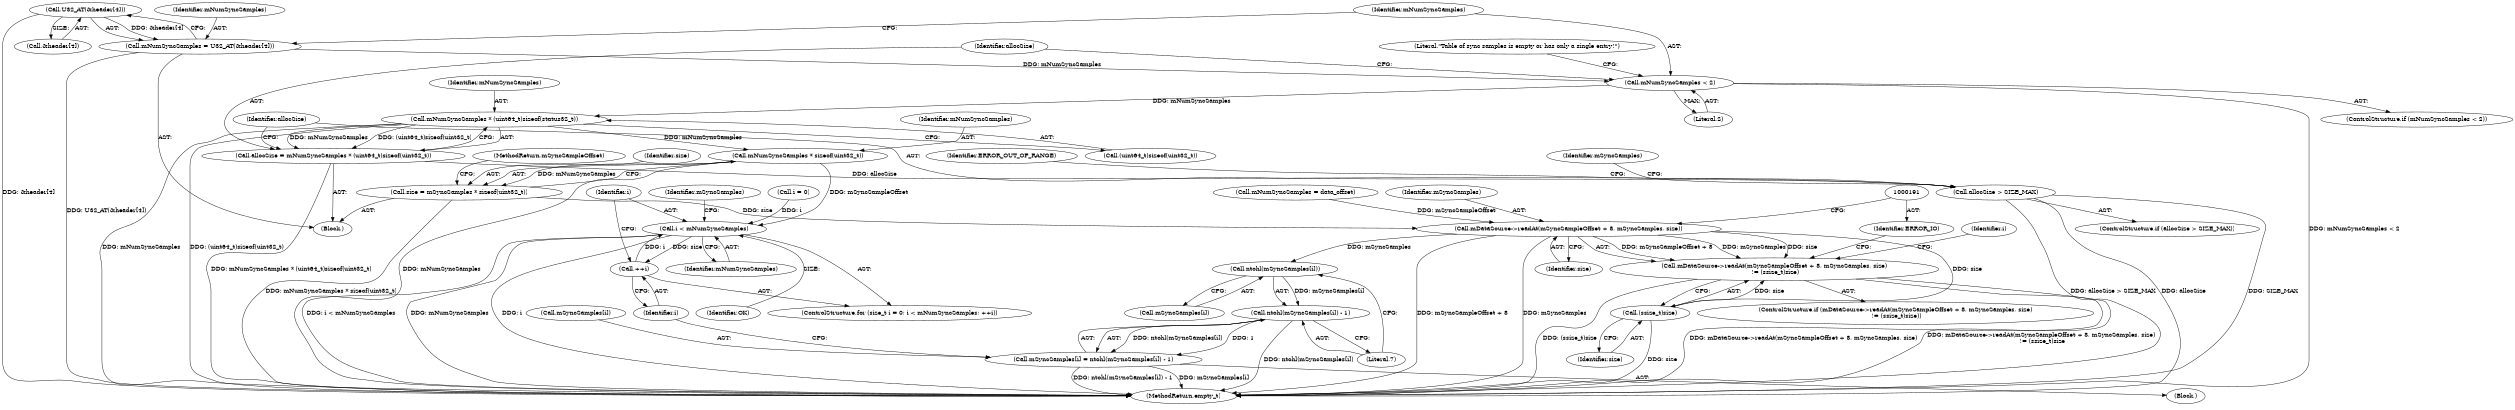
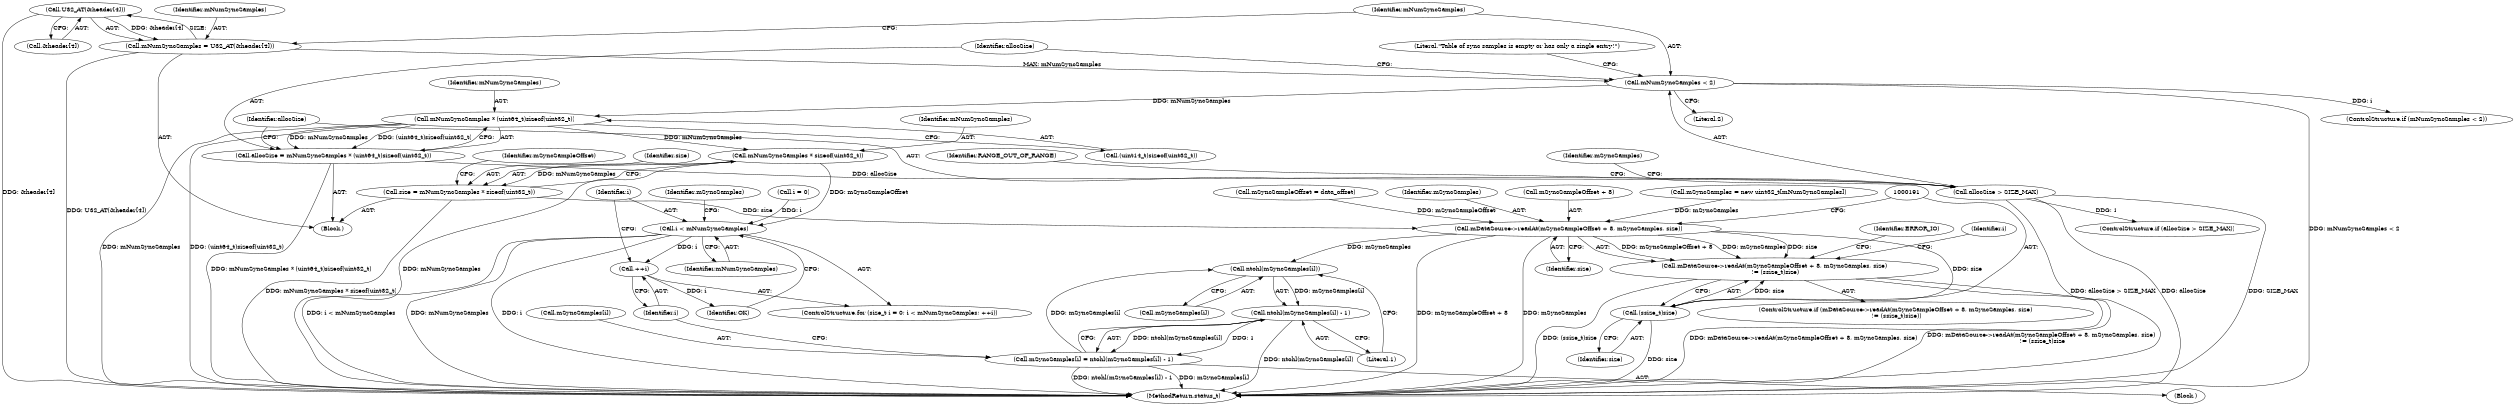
  digraph {
    n1 [label="(Call,U32_AT(&header[4]))"]
    n2 [label="(Call,mNumSyncSamples = U32_AT(&header[4]))"]
-   n3 [label="(MethodReturn,empty_t)"]
+   n3 [label="(MethodReturn,status_t)"]
    n4 [label="(Call,&header[4])"]
    n5 [label="(Call,mNumSyncSamples < 2)"]
    n6 [label="(Block,)"]
-   n7 [label="(Call,mNumSyncSamples * (uint64_t)sizeof(status32_t))"]
+   n7 [label="(Call,mNumSyncSamples * (uint64_t)sizeof(uint32_t))"]
    n8 [label="(ControlStructure,if (mNumSyncSamples < 2))"]
    n9 [label="(Literal,2)"]
    n10 [label="(Call,allocSize = mNumSyncSamples * (uint64_t)sizeof(uint32_t))"]
    n11 [label="(Call,mNumSyncSamples * sizeof(uint32_t))"]
-   n12 [label="(Call,(uint64_t)sizeof(uint32_t))"]
+   n12 [label="(Call,(uint14_t)sizeof(uint32_t))"]
    n13 [label="(Call,allocSize > SIZE_MAX)"]
-   n14 [label="(Call,size = mSyncSamples * sizeof(uint32_t))"]
+   n14 [label="(Call,size = mNumSyncSamples * sizeof(uint32_t))"]
    n15 [label="(Call,i < mNumSyncSamples)"]
    n16 [label="(ControlStructure,if (allocSize > SIZE_MAX))"]
    n17 [label="(Call,mDataSource->readAt(mSyncSampleOffset + 8, mSyncSamples, size))"]
    n18 [label="(Call,++i)"]
    n19 [label="(Identifier,mNumSyncSamples)"]
    n20 [label="(ControlStructure,for (size_t i = 0; i < mNumSyncSamples; ++i))"]
    n21 [label="(Call,mDataSource->readAt(mSyncSampleOffset + 8, mSyncSamples, size)\n != (ssize_t)size)"]
    n22 [label="(Call,(ssize_t)size)"]
    n23 [label="(Call,ntohl(mSyncSamples[i]))"]
    n24 [label="(Identifier,size)"]
    n25 [label="(ControlStructure,if (mDataSource->readAt(mSyncSampleOffset + 8, mSyncSamples, size)\n != (ssize_t)size))"]
    n26 [label="(Identifier,size)"]
    n27 [label="(Call,ntohl(mSyncSamples[i]) - 1)"]
    n28 [label="(Call,mSyncSamples[i])"]
    n29 [label="(Call,mSyncSamples[i] = ntohl(mSyncSamples[i]) - 1)"]
-   n30 [label="(Literal,7)"]
+   n30 [label="(Literal,1)"]
    n31 [label="(Block,)"]
    n32 [label="(Identifier,i)"]
    n33 [label="(Literal,\"Table of sync samples is empty or has only a single entry!\")"]
    n34 [label="(Identifier,mNumSyncSamples)"]
    n35 [label="(Identifier,ERROR_IO)"]
+   n36 [label="(Call,mSyncSampleOffset + 8)"]
    n37 [label="(Call,mSyncSamples[i])"]
    n38 [label="(Identifier,mNumSyncSamples)"]
    n39 [label="(Identifier,OK)"]
-   n40 [label="(Identifier,ERROR_OUT_OF_RANGE)"]
+   n40 [label="(Identifier,RANGE_OUT_OF_RANGE)"]
    n41 [label="(Identifier,allocSize)"]
+   n42 [label="(Call,mSyncSamples = new uint32_t[mNumSyncSamples])"]
    n43 [label="(Identifier,mNumSyncSamples)"]
    n44 [label="(Identifier,i)"]
    n45 [label="(Identifier,mSyncSamples)"]
-   n46 [label="(MethodReturn,mSyncSampleOffset)"]
+   n46 [label="(Identifier,mSyncSampleOffset)"]
    n47 [label="(Identifier,size)"]
    n48 [label="(Identifier,mNumSyncSamples)"]
-   n49 [label="(Call,mNumSyncSamples = data_offset)"]
+   n49 [label="(Call,mSyncSampleOffset = data_offset)"]
    n50 [label="(Identifier,i)"]
    n51 [label="(Call,i = 0)"]
    n52 [label="(Identifier,allocSize)"]
    n53 [label="(Identifier,mSyncSamples)"]
    n54 [label="(Identifier,mSyncSamples)"]
    1000191
    n1 -> n2 [label="AST: "]
    n1 -> n2 [label="DDG: &header[4]"]
    n1 -> n3 [label="DDG: &header[4]"]
-   n1 -> n4 [label="SIZE: "]
-   n2 -> n1 [label="CFG: "]
+   n1 -> n4 [label="CFG: "]
+   n2 -> n1 [label="SIZE: "]
    n2 -> n3 [label="DDG: U32_AT(&header[4])"]
-   n2 -> n5 [label="DDG: mNumSyncSamples"]
+   n2 -> n5 [label="MAX: mNumSyncSamples"]
    n2 -> n6 [label="AST: "]
    n4 -> n1 [label="AST: "]
    n5 -> n3 [label="DDG: mNumSyncSamples < 2"]
    n5 -> n7 [label="DDG: mNumSyncSamples"]
-   n5 -> n8 [label="AST: "]
-   n5 -> n9 [label="MAX: "]
+   n5 -> n8 [label="DDG: i"]
+   n5 -> n9 [label="CFG: "]
    n7 -> n3 [label="DDG: (uint64_t)sizeof(uint32_t)"]
    n7 -> n3 [label="DDG: mNumSyncSamples"]
    n7 -> n10 [label="AST: "]
    n7 -> n10 [label="DDG: mNumSyncSamples"]
    n7 -> n10 [label="DDG: (uint64_t)sizeof(uint32_t)"]
    n7 -> n11 [label="DDG: mNumSyncSamples"]
    n7 -> n12 [label="CFG: "]
-   n9 -> n5 [label="AST: "]
+   n13 -> n5 [label="AST: "]
    n10 -> n3 [label="DDG: mNumSyncSamples * (uint64_t)sizeof(uint32_t)"]
    n10 -> n6 [label="AST: "]
    n10 -> n7 [label="CFG: "]
    n10 -> n13 [label="DDG: allocSize"]
    n11 -> n3 [label="DDG: mNumSyncSamples"]
    n11 -> n14 [label="AST: "]
    n11 -> n14 [label="DDG: mNumSyncSamples"]
    n11 -> n15 [label="DDG: mSyncSampleOffset"]
    n12 -> n7 [label="AST: "]
    n13 -> n3 [label="DDG: allocSize"]
    n13 -> n3 [label="DDG: SIZE_MAX"]
    n13 -> n3 [label="DDG: allocSize > SIZE_MAX"]
-   n13 -> n16 [label="AST: "]
+   n13 -> n16 [label="DDG: 1"]
    n14 -> n3 [label="DDG: mNumSyncSamples * sizeof(uint32_t)"]
    n14 -> n6 [label="AST: "]
    n14 -> n11 [label="CFG: "]
    n14 -> n17 [label="DDG: size"]
    n15 -> n3 [label="DDG: i < mNumSyncSamples"]
    n15 -> n3 [label="DDG: mNumSyncSamples"]
    n15 -> n3 [label="DDG: i"]
-   n15 -> n18 [label="DDG: size"]
+   n15 -> n18 [label="DDG: i"]
    n15 -> n19 [label="CFG: "]
    n15 -> n20 [label="AST: "]
    n17 -> n3 [label="DDG: mSyncSampleOffset + 8"]
    n17 -> n3 [label="DDG: mSyncSamples"]
    n17 -> n21 [label="AST: "]
    n17 -> n21 [label="DDG: mSyncSampleOffset + 8"]
    n17 -> n21 [label="DDG: mSyncSamples"]
    n17 -> n21 [label="DDG: size"]
    n17 -> n22 [label="DDG: size"]
    n17 -> n23 [label="DDG: mSyncSamples"]
    n17 -> n24 [label="CFG: "]
-   n18 -> n15 [label="DDG: i"]
+   n18 -> n39 [label="DDG: i"]
    n18 -> n20 [label="AST: "]
    n18 -> n32 [label="CFG: "]
    n19 -> n15 [label="AST: "]
    n21 -> n3 [label="DDG: (ssize_t)size"]
    n21 -> n3 [label="DDG: mDataSource->readAt(mSyncSampleOffset + 8, mSyncSamples, size)"]
    n21 -> n3 [label="DDG: mDataSource->readAt(mSyncSampleOffset + 8, mSyncSamples, size)\n != (ssize_t)size"]
    n21 -> n22 [label="CFG: "]
    n21 -> n25 [label="AST: "]
    n22 -> n3 [label="DDG: size"]
    n22 -> n21 [label="AST: "]
    n22 -> n21 [label="DDG: size"]
    n22 -> n26 [label="CFG: "]
    n23 -> n27 [label="AST: "]
    n23 -> n27 [label="DDG: mSyncSamples[i]"]
    n23 -> n28 [label="CFG: "]
    n24 -> n17 [label="AST: "]
    n26 -> n22 [label="AST: "]
    n27 -> n3 [label="DDG: ntohl(mSyncSamples[i])"]
    n27 -> n29 [label="AST: "]
    n27 -> n29 [label="DDG: ntohl(mSyncSamples[i])"]
    n27 -> n29 [label="DDG: 1"]
    n27 -> n30 [label="CFG: "]
    n28 -> n23 [label="AST: "]
    n29 -> n3 [label="DDG: mSyncSamples[i]"]
    n29 -> n3 [label="DDG: ntohl(mSyncSamples[i]) - 1"]
-   n29 -> n27 [label="AST: "]
+   n29 -> n23 [label="DDG: mSyncSamples[i]"]
+   n29 -> n27 [label="CFG: "]
    n29 -> n31 [label="AST: "]
    n30 -> n23 [label="CFG: "]
    n30 -> n27 [label="AST: "]
    n32 -> n18 [label="AST: "]
    n32 -> n29 [label="CFG: "]
    n33 -> n5 [label="CFG: "]
    n34 -> n2 [label="AST: "]
    n35 -> n21 [label="CFG: "]
+   n36 -> n17 [label="AST: "]
    n37 -> n29 [label="AST: "]
    n38 -> n11 [label="AST: "]
-   n39 -> n15 [label="SIZE: "]
+   n39 -> n15 [label="CFG: "]
    n40 -> n13 [label="CFG: "]
    n41 -> n10 [label="CFG: "]
    n41 -> n13 [label="AST: "]
+   n42 -> n17 [label="DDG: mSyncSamples"]
    n43 -> n7 [label="AST: "]
    n44 -> n15 [label="AST: "]
    n44 -> n18 [label="CFG: "]
    n45 -> n15 [label="CFG: "]
    n46 -> n14 [label="CFG: "]
    n47 -> n14 [label="AST: "]
    n48 -> n2 [label="CFG: "]
    n48 -> n5 [label="AST: "]
    n49 -> n17 [label="DDG: mSyncSampleOffset"]
    n50 -> n21 [label="CFG: "]
    n51 -> n15 [label="DDG: i"]
    n52 -> n5 [label="CFG: "]
    n52 -> n10 [label="AST: "]
    n53 -> n17 [label="AST: "]
    n54 -> n13 [label="CFG: "]
    1000191 -> n17 [label="CFG: "]
-   1000191 -> n35 [label="AST: "]
+   1000191 -> n22 [label="AST: "]
  }
